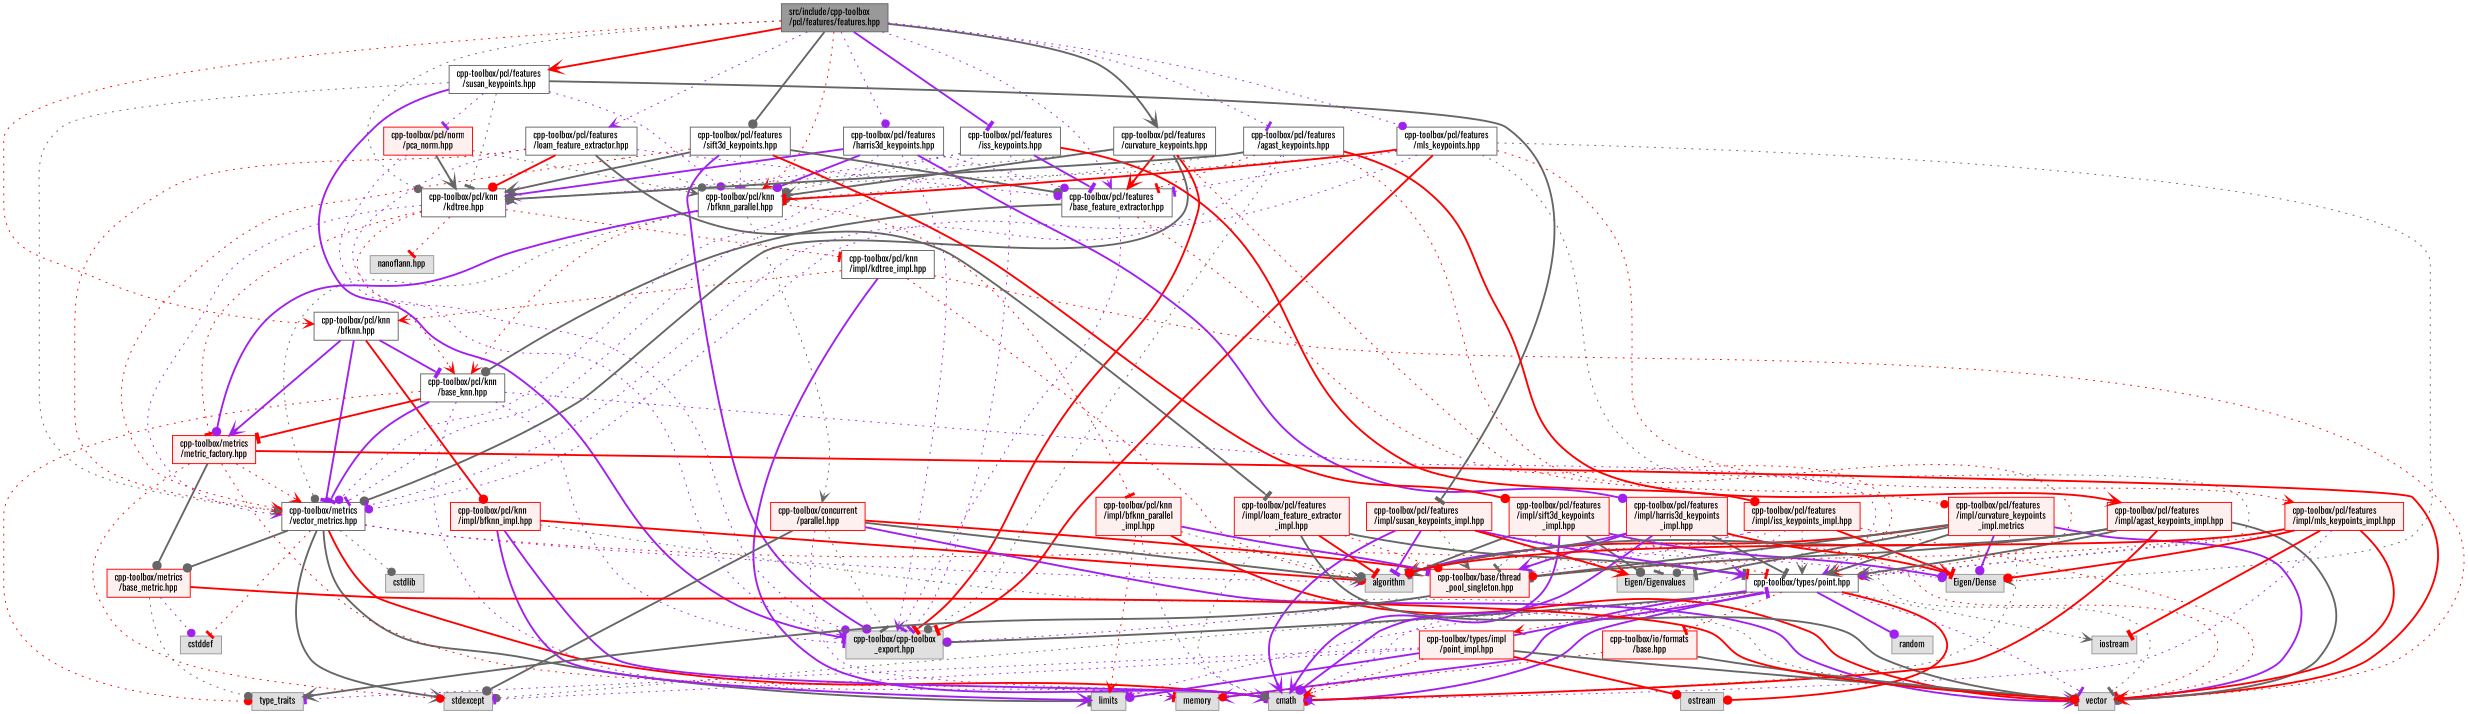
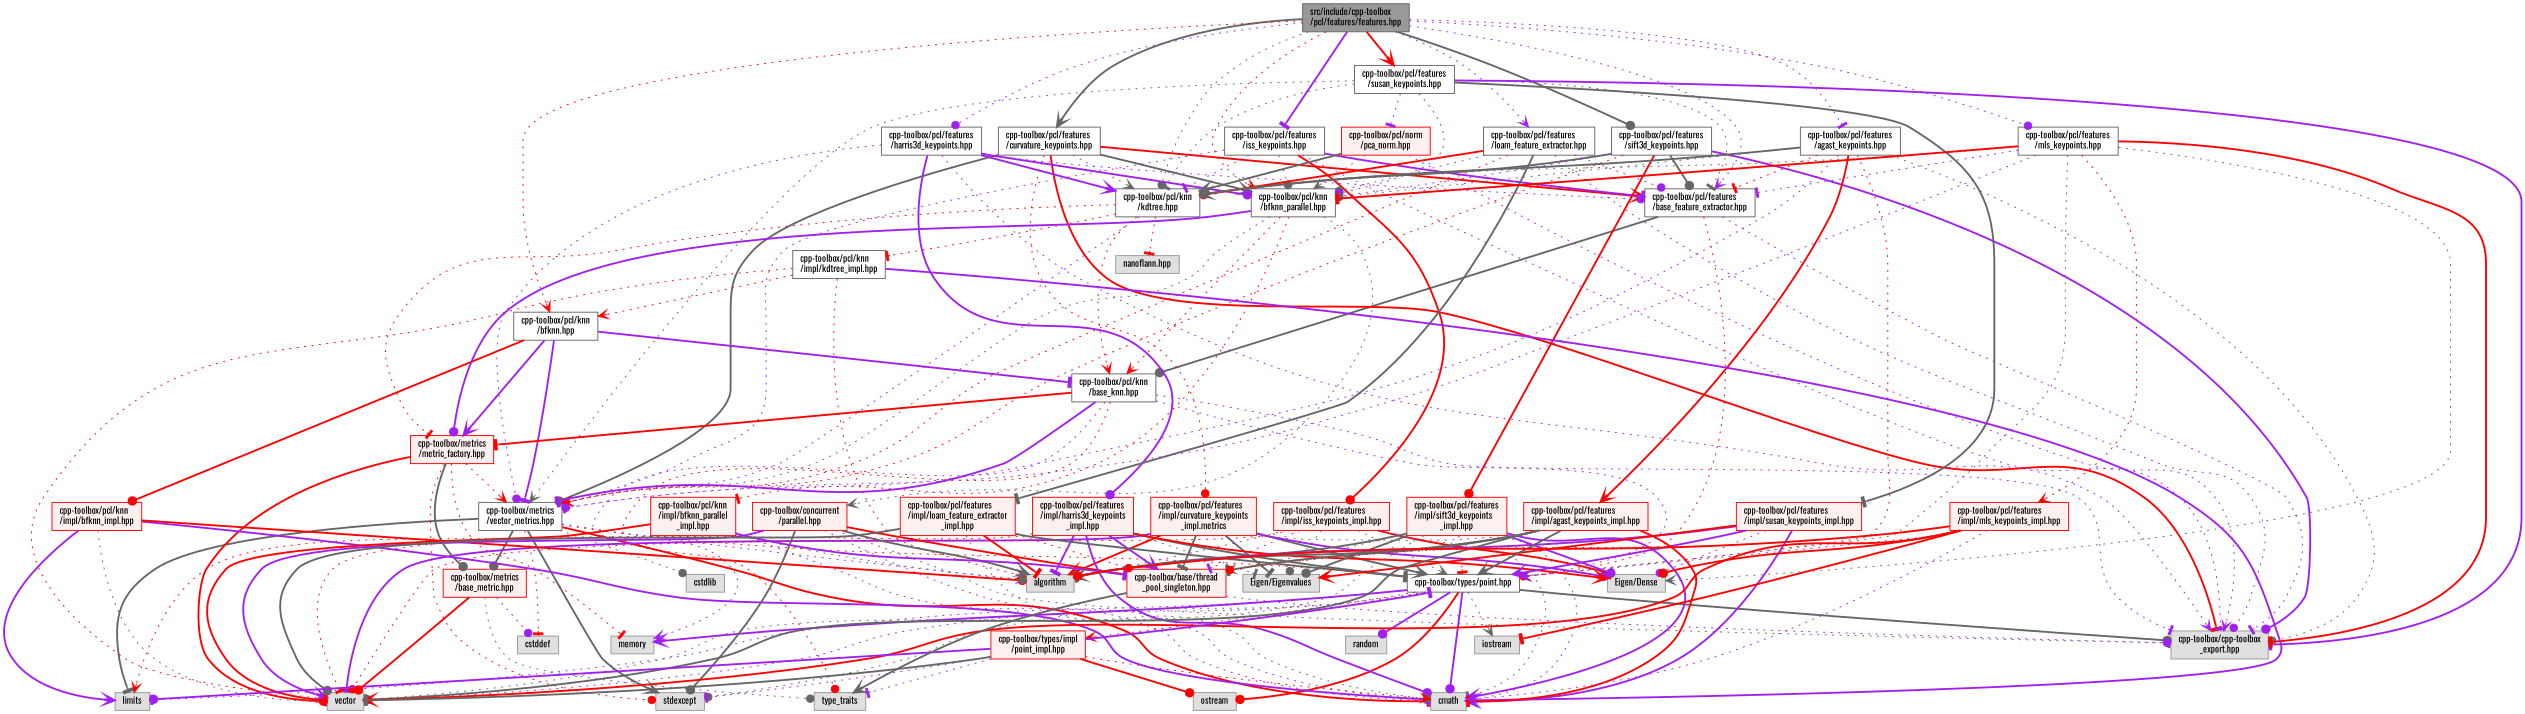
  digraph {
    fontname=Oswald
    node [color=red fillcolor="#FFF0F0" fontname=Oswald fontsize=10 shape=box style=filled]
    edge [arrowhead=tee color=purple fontname=Oswald fontsize=10 labelfontname=Helvetica labelfontsize=10 style=dotted]
    n1 [color=gray40 fillcolor=grey60 fontcolor=black height=0.2 label="src/include/cpp-toolbox\l/pcl/features/features.hpp" width=0.4]
    n2 [color=grey40 fillcolor=white height=0.2 label="cpp-toolbox/pcl/features\l/base_feature_extractor.hpp" width=0.4]
    n3 [color=grey40 fillcolor=white height=0.2 label="cpp-toolbox/pcl/features\l/curvature_keypoints.hpp" width=0.4]
    n4 [color=grey40 fillcolor=white height=0.2 label="cpp-toolbox/pcl/knn\l/kdtree.hpp" width=0.4]
    n5 [color=grey40 fillcolor=white height=0.2 label="cpp-toolbox/pcl/knn\l/bfknn.hpp" width=0.4]
    n6 [color=grey40 fillcolor=white height=0.2 label="cpp-toolbox/pcl/knn\l/bfknn_parallel.hpp" width=0.4]
    n7 [color=grey40 fillcolor=white height=0.2 label="cpp-toolbox/pcl/features\l/iss_keypoints.hpp" width=0.4]
    n8 [color=grey40 fillcolor=white height=0.2 label="cpp-toolbox/pcl/features\l/harris3d_keypoints.hpp" width=0.4]
    n9 [color=grey40 fillcolor=white height=0.2 label="cpp-toolbox/pcl/features\l/sift3d_keypoints.hpp" width=0.4]
    n10 [color=grey40 fillcolor=white height=0.2 label="cpp-toolbox/pcl/features\l/loam_feature_extractor.hpp" width=0.4]
    n11 [color=grey40 fillcolor=white height=0.2 label="cpp-toolbox/pcl/features\l/susan_keypoints.hpp" width=0.4]
    n12 [color=grey40 fillcolor=white height=0.2 label="cpp-toolbox/pcl/features\l/agast_keypoints.hpp" width=0.4]
    n13 [color=grey40 fillcolor=white height=0.2 label="cpp-toolbox/pcl/features\l/mls_keypoints.hpp" width=0.4]
    n14 [color=grey60 fillcolor="#E0E0E0" height=0.2 label="cpp-toolbox/cpp-toolbox\l_export.hpp" width=0.4]
    n15 [color=grey40 fillcolor=white height=0.2 label="cpp-toolbox/pcl/knn\l/base_knn.hpp" width=0.4]
    n16 [color=grey40 fillcolor=white height=0.2 label="cpp-toolbox/types/point.hpp" width=0.4]
    n17 [color=grey40 fillcolor=white height=0.2 label="cpp-toolbox/metrics\l/vector_metrics.hpp" width=0.4]
    n18 [height=0.2 label="cpp-toolbox/pcl/features\l/impl/curvature_keypoints\l_impl.metrics" width=0.4]
    n19 [height=0.2 label="cpp-toolbox/metrics\l/metric_factory.hpp" width=0.4]
    n20 [color=grey60 fillcolor="#E0E0E0" height=0.2 label="nanoflann.hpp" width=0.4]
    n21 [color=grey40 fillcolor=white height=0.2 label="cpp-toolbox/pcl/knn\l/impl/kdtree_impl.hpp" width=0.4]
    n22 [height=0.2 label="cpp-toolbox/pcl/knn\l/impl/bfknn_impl.hpp" width=0.4]
    n23 [height=0.2 label="cpp-toolbox/concurrent\l/parallel.hpp" width=0.4]
    n24 [height=0.2 label="cpp-toolbox/pcl/knn\l/impl/bfknn_parallel\l_impl.hpp" width=0.4]
    n25 [height=0.2 label="cpp-toolbox/pcl/features\l/impl/iss_keypoints_impl.hpp" width=0.4]
    n26 [height=0.2 label="cpp-toolbox/pcl/features\l/impl/harris3d_keypoints\l_impl.hpp" width=0.4]
    n27 [height=0.2 label="cpp-toolbox/pcl/features\l/impl/sift3d_keypoints\l_impl.hpp" width=0.4]
    n28 [height=0.2 label="cpp-toolbox/pcl/features\l/impl/loam_feature_extractor\l_impl.hpp" width=0.4]
    n29 [height=0.2 label="cpp-toolbox/pcl/norm\l/pca_norm.hpp" width=0.4]
    n30 [height=0.2 label="cpp-toolbox/pcl/features\l/impl/susan_keypoints_impl.hpp" width=0.4]
    n31 [height=0.2 label="cpp-toolbox/pcl/features\l/impl/agast_keypoints_impl.hpp" width=0.4]
    n32 [color=grey60 fillcolor="#E0E0E0" height=0.2 label="Eigen/Dense" width=0.4]
    n33 [height=0.2 label="cpp-toolbox/pcl/features\l/impl/mls_keypoints_impl.hpp" width=0.4]
    n34 [color=grey60 fillcolor="#E0E0E0" height=0.2 label=memory width=0.4]
    n35 [color=grey60 fillcolor="#E0E0E0" height=0.2 label=type_traits width=0.4]
    n36 [color=grey60 fillcolor="#E0E0E0" height=0.2 label=cmath width=0.4]
    n37 [color=grey60 fillcolor="#E0E0E0" height=0.2 label=iostream width=0.4]
    n38 [color=grey60 fillcolor="#E0E0E0" height=0.2 label=limits width=0.4]
    n39 [color=grey60 fillcolor="#E0E0E0" height=0.2 label=ostream width=0.4]
    n40 [color=grey60 fillcolor="#E0E0E0" height=0.2 label=random width=0.4]
    n41 [color=grey60 fillcolor="#E0E0E0" height=0.2 label=stdexcept width=0.4]
    n42 [color=grey60 fillcolor="#E0E0E0" height=0.2 label=vector width=0.4]
-   n43 [height=0.2 label="cpp-toolbox/io/formats\l/base.hpp" width=0.4]
    n44 [height=0.2 label="cpp-toolbox/types/impl\l/point_impl.hpp" width=0.4]
    n45 [color=grey60 fillcolor="#E0E0E0" height=0.2 label=algorithm width=0.4]
    n46 [color=grey60 fillcolor="#E0E0E0" height=0.2 label=cstddef width=0.4]
    n47 [color=grey60 fillcolor="#E0E0E0" height=0.2 label=cstdlib width=0.4]
    n48 [height=0.2 label="cpp-toolbox/metrics\l/base_metric.hpp" width=0.4]
    n49 [height=0.2 label="cpp-toolbox/base/thread\l_pool_singleton.hpp" width=0.4]
    n50 [color=grey60 fillcolor="#E0E0E0" height=0.2 label="Eigen/Eigenvalues" width=0.4]
    n1 -> n2 [arrowhead=vee]
    n1 -> n3 [arrowhead=vee color=gray40 style=bold]
    n1 -> n4 [arrowhead=dot color=gray40]
    n1 -> n5 [arrowhead=vee color=red]
    n1 -> n6 [arrowhead=vee color=red]
    n1 -> n7 [style=bold]
    n1 -> n8 [arrowhead=dot]
    n1 -> n9 [arrowhead=dot color=gray40 style=bold]
    n1 -> n10 [arrowhead=vee]
    n1 -> n11 [arrowhead=vee color=red style=bold]
    n1 -> n12
    n1 -> n13 [arrowhead=dot]
    n2 -> n14
    n2 -> n15 [arrowhead=dot color=gray40 style=bold]
    n2 -> n16 [arrowhead=vee color=red]
    n3 -> n2 [arrowhead=vee color=red style=bold]
    n3 -> n4 [arrowhead=vee color=gray40]
    n3 -> n6 [arrowhead=vee color=gray40 style=bold]
    n3 -> n14 [color=red style=bold]
    n3 -> n17 [arrowhead=dot color=gray40 style=bold]
    n3 -> n18 [arrowhead=dot color=red]
    n4 -> n15 [arrowhead=vee color=red]
    n4 -> n17 [arrowhead=vee]
    n4 -> n19 [color=red]
    n4 -> n20 [color=red]
    n4 -> n21 [color=red]
    n5 -> n15 [style=bold]
    n5 -> n17 [style=bold]
    n5 -> n19 [arrowhead=vee style=bold]
    n5 -> n22 [arrowhead=dot color=red style=bold]
    n6 -> n15 [arrowhead=vee color=red]
    n6 -> n17 [arrowhead=dot color=gray40]
    n6 -> n19 [arrowhead=dot style=bold]
    n6 -> n23 [arrowhead=vee color=gray40]
    n6 -> n24 [color=red]
    n7 -> n2 [style=bold]
    n7 -> n4
    n7 -> n6 [arrowhead=dot color=gray40]
    n7 -> n14
    n7 -> n17
    n7 -> n25 [arrowhead=dot color=red style=bold]
    n8 -> n2 [arrowhead=dot]
    n8 -> n4 [arrowhead=vee style=bold]
    n8 -> n6 [arrowhead=dot style=bold]
    n8 -> n14 [arrowhead=vee]
    n8 -> n17 [arrowhead=dot]
    n8 -> n26 [arrowhead=dot style=bold]
    n9 -> n2 [arrowhead=dot color=gray40 style=bold]
    n9 -> n4 [arrowhead=vee color=gray40 style=bold]
    n9 -> n6
    n9 -> n14 [arrowhead=dot style=bold]
    n9 -> n17 [arrowhead=vee color=red]
    n9 -> n27 [arrowhead=dot color=red style=bold]
    n10 -> n2 [arrowhead=dot]
    n10 -> n4 [arrowhead=dot color=red style=bold]
    n10 -> n6 [arrowhead=dot color=gray40]
    n10 -> n14 [arrowhead=dot]
    n10 -> n17 [arrowhead=dot color=red]
    n10 -> n28 [color=gray40 style=bold]
+   n11 -> n2 [color=gray40]
    n11 -> n4 [color=gray40]
    n11 -> n6 [arrowhead=dot]
    n11 -> n14 [style=bold]
    n11 -> n17 [arrowhead=vee color=gray40]
    n11 -> n29
    n11 -> n30 [color=gray40 style=bold]
    n12 -> n2 [color=red]
    n12 -> n4 [arrowhead=dot color=gray40 style=bold]
    n12 -> n6 [arrowhead=dot color=gray40]
    n12 -> n14 [arrowhead=dot color=gray40]
    n12 -> n16 [arrowhead=dot color=red]
    n12 -> n17
    n12 -> n31 [arrowhead=vee color=red style=bold]
    n13 -> n2
    n13 -> n4 [arrowhead=vee color=gray40]
    n13 -> n6 [color=red style=bold]
    n13 -> n14 [color=red style=bold]
    n13 -> n16 [arrowhead=vee color=gray40]
    n13 -> n17 [arrowhead=dot]
    n13 -> n32 [arrowhead=vee color=gray40]
    n13 -> n33 [arrowhead=vee color=red]
    n15 -> n14
    n15 -> n16 [arrowhead=vee]
    n15 -> n17 [style=bold]
    n15 -> n19 [color=red style=bold]
    n15 -> n34 [arrowhead=vee]
    n15 -> n35 [arrowhead=dot color=red]
    n16 -> n14 [arrowhead=dot color=gray40 style=bold]
    n16 -> n34 [arrowhead=vee style=bold]
    n16 -> n36 [arrowhead=dot style=bold]
    n16 -> n37 [arrowhead=vee color=gray40]
    n16 -> n38
    n16 -> n39 [arrowhead=dot color=red style=bold]
    n16 -> n40 [arrowhead=dot style=bold]
    n16 -> n41 [arrowhead=dot color=gray40]
    n16 -> n42
-   n16 -> n43 [color=red]
    n16 -> n44 [arrowhead=vee color=red]
    n17 -> n16 [color=red]
    n17 -> n36 [color=red style=bold]
    n17 -> n38 [color=gray40 style=bold]
    n17 -> n41 [arrowhead=vee color=gray40 style=bold]
    n17 -> n45 [arrowhead=vee]
    n17 -> n46 [color=red]
    n17 -> n47 [arrowhead=dot color=gray40]
    n17 -> n48 [arrowhead=dot color=gray40 style=bold]
    n18 -> n16 [arrowhead=vee color=gray40 style=bold]
    n18 -> n32 [arrowhead=dot style=bold]
    n18 -> n36 [color=gray40]
    n18 -> n42 [style=bold]
    n18 -> n45 [arrowhead=vee color=red style=bold]
    n18 -> n49 [color=gray40 style=bold]
    n18 -> n50 [color=gray40 style=bold]
    n19 -> n17 [arrowhead=vee color=red]
    n19 -> n34 [color=red]
    n19 -> n41 [arrowhead=dot color=red]
    n19 -> n42 [arrowhead=dot color=red style=bold]
    n19 -> n48 [arrowhead=dot color=gray40 style=bold]
    n21 -> n5 [arrowhead=vee color=red]
    n21 -> n36 [arrowhead=vee style=bold]
    n21 -> n42 [arrowhead=vee color=red]
    n21 -> n45 [arrowhead=vee color=red]
    n22 -> n36 [style=bold]
    n22 -> n38 [arrowhead=vee style=bold]
    n22 -> n42 [color=gray40]
    n22 -> n45 [arrowhead=dot color=red style=bold]
    n23 -> n14 [color=gray40]
    n23 -> n36 [arrowhead=dot]
    n23 -> n41 [arrowhead=dot color=gray40 style=bold]
    n23 -> n42 [arrowhead=vee style=bold]
    n23 -> n45 [arrowhead=vee color=gray40 style=bold]
    n23 -> n49 [color=red style=bold]
    n24 -> n36
    n24 -> n38 [arrowhead=vee color=red]
    n24 -> n42 [color=red style=bold]
    n24 -> n45 [arrowhead=dot color=gray40]
    n24 -> n49 [style=bold]
    n25 -> n16 [arrowhead=vee color=gray40]
    n25 -> n32 [color=red style=bold]
    n25 -> n36
    n25 -> n42 [arrowhead=dot color=red]
    n25 -> n45
    n25 -> n49
    n25 -> n50 [arrowhead=dot color=gray40]
    n26 -> n16 [color=gray40 style=bold]
    n26 -> n32 [arrowhead=vee color=red style=bold]
    n26 -> n36 [arrowhead=dot style=bold]
    n26 -> n42 [color=red]
    n26 -> n45 [style=bold]
    n26 -> n49 [arrowhead=vee style=bold]
    n26 -> n50 [color=gray40]
    n27 -> n16 [color=red]
    n27 -> n32 [arrowhead=dot style=bold]
    n27 -> n36 [arrowhead=vee style=bold]
    n27 -> n42 [color=gray40]
    n27 -> n45 [arrowhead=vee color=gray40 style=bold]
    n27 -> n49 [color=gray40]
    n27 -> n50 [arrowhead=dot color=gray40 style=bold]
    n28 -> n16 [color=gray40 style=bold]
    n28 -> n36 [arrowhead=dot color=gray40]
    n28 -> n42 [arrowhead=dot color=gray40 style=bold]
    n28 -> n45 [color=red style=bold]
    n28 -> n49 [arrowhead=dot color=red]
    n29 -> n4 [arrowhead=vee color=gray40 style=bold]
    n29 -> n6 [arrowhead=vee color=gray40]
    n29 -> n14 [arrowhead=vee]
    n30 -> n16 [arrowhead=vee style=bold]
    n30 -> n32 [arrowhead=dot]
    n30 -> n36 [arrowhead=vee style=bold]
    n30 -> n45 [style=bold]
    n30 -> n49 [arrowhead=vee color=gray40]
    n30 -> n50 [arrowhead=vee color=red style=bold]
    n31 -> n16 [arrowhead=vee color=gray40 style=bold]
    n31 -> n36 [color=red style=bold]
    n31 -> n42 [arrowhead=dot color=gray40 style=bold]
    n31 -> n45 [color=gray40 style=bold]
    n31 -> n49 [color=gray40 style=bold]
    n33 -> n16 [arrowhead=vee]
    n33 -> n32 [arrowhead=dot color=red style=bold]
    n33 -> n36 [arrowhead=vee]
    n33 -> n37 [color=red style=bold]
    n33 -> n42 [arrowhead=vee color=red style=bold]
    n33 -> n45 [arrowhead=dot color=red style=bold]
    n33 -> n49 [arrowhead=dot color=red]
-   n43 -> n34 [arrowhead=dot color=red]
-   n43 -> n42 [arrowhead=vee color=gray40 style=bold]
    n44 -> n16 [style=bold]
    n44 -> n35
    n44 -> n36 [arrowhead=vee color=red]
    n44 -> n38 [arrowhead=dot style=bold]
    n44 -> n39 [arrowhead=dot color=red style=bold]
    n44 -> n41
    n44 -> n42 [color=gray40 style=bold]
    n48 -> n35 [arrowhead=dot color=gray40]
    n48 -> n42 [arrowhead=dot color=red style=bold]
    n48 -> n46 [arrowhead=dot]
    n49 -> n14 [arrowhead=dot]
    n49 -> n35 [arrowhead=vee color=gray40 style=bold]
  }
